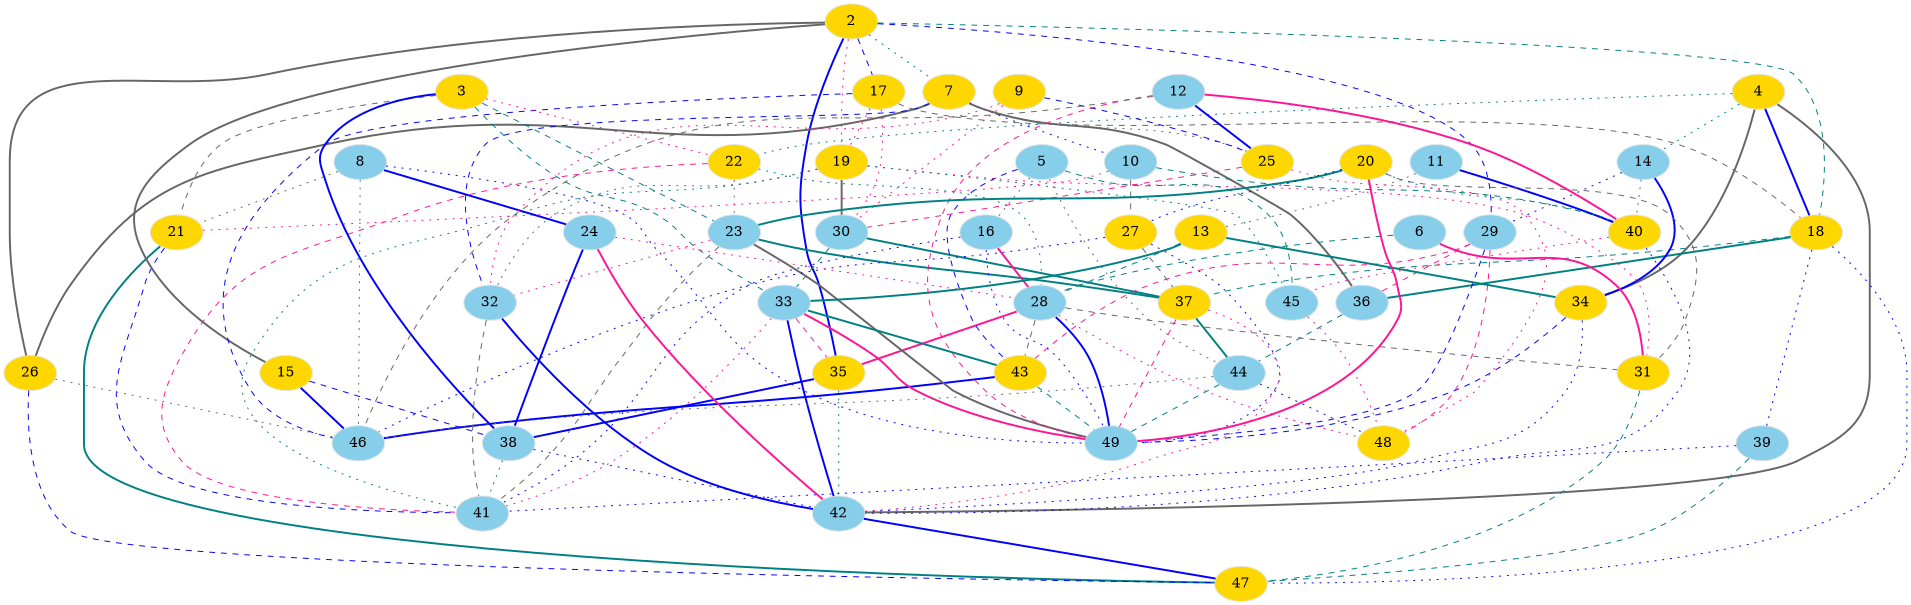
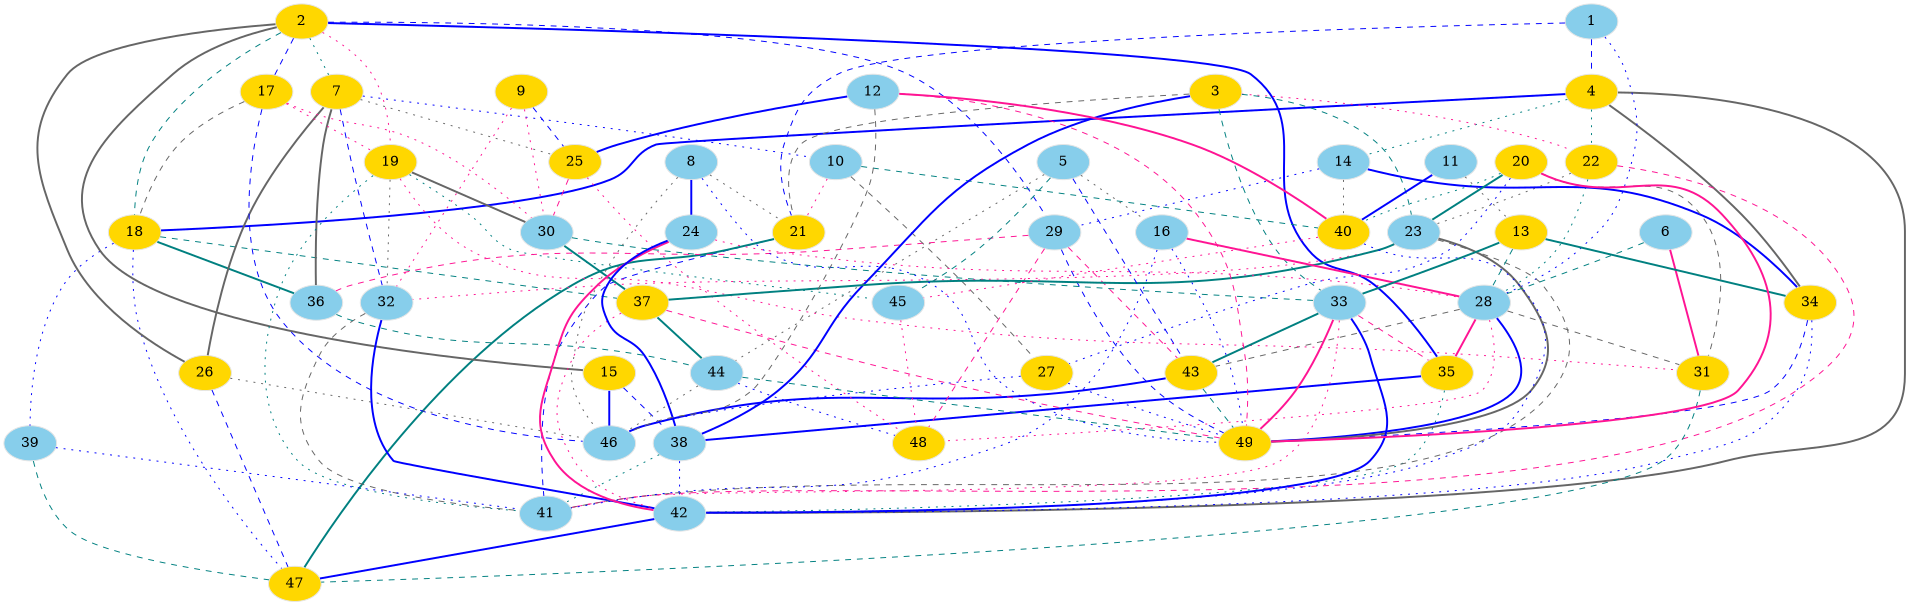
  graph {
    node [color=gray90 fillcolor=skyblue style=filled]
    edge [color=blue style=dotted weight=1.0]
    4 [fillcolor=gold]
+   1
    21 [fillcolor=gold]
    28
    18 [fillcolor=gold]
    22 [fillcolor=gold]
    14
    34 [fillcolor=gold]
    42
    41
    47 [fillcolor=gold]
    35 [fillcolor=gold]
    43 [fillcolor=gold]
    31 [fillcolor=gold]
-   49
+   49 [fillcolor=gold]
    48 [fillcolor=gold]
    2 [fillcolor=gold]
    7 [fillcolor=gold]
    15 [fillcolor=gold]
    17 [fillcolor=gold]
    19 [fillcolor=gold]
    26 [fillcolor=gold]
    29
    10
    25 [fillcolor=gold]
    32
    36
    38
    46
    30
    39
    37 [fillcolor=gold]
    45
    3 [fillcolor=gold]
    23
    33
    40 [fillcolor=gold]
    5
    16
    44
    6
    27 [fillcolor=gold]
    8
    24
    9 [fillcolor=gold]
    11
    13 [fillcolor=gold]
    12
    20 [fillcolor=gold]
    4 -- 18 [style=bold]
    4 -- 22 [color=teal]
    4 -- 14 [color=teal]
    4 -- 34 [color=gray40 style=bold]
    4 -- 42 [color=gray40 style=bold]
+   1 -- 4 [style=dashed]
+   1 -- 21 [style=dashed]
+   1 -- 28
    21 -- 41 [style=dashed]
    21 -- 47 [color=teal style=bold]
    28 -- 35 [color=deeppink style=bold]
    28 -- 43 [color=gray40 style=dashed]
    28 -- 31 [color=gray40 style=dashed]
    28 -- 49 [style=bold]
    28 -- 48 [color=deeppink]
    18 -- 47
    18 -- 36 [color=teal style=bold]
    18 -- 39
    18 -- 37 [color=teal style=dashed]
    22 -- 28 [color=teal]
    22 -- 41 [color=deeppink style=dashed]
    22 -- 23 [color=gray40]
    14 -- 34 [style=bold]
    14 -- 29
    14 -- 40 [color=gray40]
    34 -- 42
    34 -- 49 [style=dashed]
    42 -- 47 [style=bold]
    35 -- 42 [color=teal]
    35 -- 38 [style=bold]
    43 -- 49 [color=teal style=dashed]
    43 -- 46 [style=bold]
    31 -- 47 [color=teal style=dashed]
    2 -- 18 [color=teal style=dashed]
    2 -- 35 [style=bold]
    2 -- 7 [color=teal]
    2 -- 15 [color=gray40 style=bold]
    2 -- 17 [style=dashed]
    2 -- 19 [color=deeppink]
    2 -- 26 [color=gray40 style=bold]
    2 -- 29 [style=dashed]
    7 -- 26 [color=gray40 style=bold]
    7 -- 10
    7 -- 25 [color=gray40]
    7 -- 32 [style=dashed]
    7 -- 36 [color=gray40 style=bold]
    15 -- 38 [style=dashed]
    15 -- 46 [style=bold]
    17 -- 18 [color=gray40 style=dashed]
    17 -- 19 [color=deeppink weight=2.0]
    17 -- 46 [style=dashed]
    17 -- 30 [color=deeppink]
    19 -- 41 [color=teal weight=2.0]
    19 -- 31 [color=deeppink]
    19 -- 32 [color=gray40]
    19 -- 30 [color=gray40 style=bold]
    19 -- 45 [color=teal]
    26 -- 47 [style=dashed]
    26 -- 46 [color=gray40]
    29 -- 43 [color=deeppink style=dashed]
    29 -- 49 [style=dashed]
    29 -- 48 [color=deeppink style=dashed]
    29 -- 36 [color=deeppink style=dashed]
    10 -- 21 [color=deeppink]
    10 -- 40 [color=teal style=dashed weight=2.0]
    10 -- 27 [color=gray40 style=dashed]
    25 -- 48 [color=deeppink]
    25 -- 30 [color=deeppink style=dashed]
    32 -- 42 [style=bold weight=2.0]
    32 -- 41 [color=gray40 style=dashed]
    36 -- 44 [color=teal style=dashed]
    38 -- 42
    38 -- 41 [color=teal]
    30 -- 37 [color=teal style=bold]
    30 -- 33 [color=teal style=dashed]
    39 -- 41
    39 -- 47 [color=teal style=dashed]
    37 -- 42 [color=deeppink]
    37 -- 49 [color=deeppink style=dashed]
    37 -- 44 [color=teal style=bold]
    45 -- 48 [color=deeppink]
    3 -- 21 [color=gray40 style=dashed]
    3 -- 22 [color=deeppink]
    3 -- 38 [style=bold]
    3 -- 23 [color=teal style=dashed]
    3 -- 33 [color=teal style=dashed]
    23 -- 41 [color=gray40 style=dashed]
    23 -- 49 [color=gray40 style=bold]
    23 -- 32 [color=deeppink]
    23 -- 37 [color=teal style=bold]
    33 -- 42 [style=bold]
    33 -- 41 [color=deeppink]
    33 -- 35 [color=deeppink style=dashed]
    33 -- 43 [color=teal style=bold]
    33 -- 49 [color=deeppink style=bold]
    40 -- 42
    40 -- 45 [color=deeppink weight=2.0]
    5 -- 43 [style=dashed]
    5 -- 45 [color=teal style=dashed]
    5 -- 16 [color=gray40]
    5 -- 44 [color=gray40]
    16 -- 28 [color=deeppink style=bold]
    16 -- 41
    16 -- 49
    44 -- 49 [color=teal style=dashed]
    44 -- 48
    44 -- 46 [color=gray40]
    6 -- 28 [color=teal style=dashed]
    6 -- 31 [color=deeppink style=bold]
    27 -- 49
    27 -- 46
-   27 -- 37 [color=gray40 style=dashed]
    8 -- 21 [color=gray40]
    8 -- 49
    8 -- 46 [color=gray40]
    8 -- 24 [style=bold]
    24 -- 28 [color=deeppink]
    24 -- 42 [color=deeppink style=bold]
    24 -- 38 [style=bold]
    9 -- 25 [style=dashed]
    9 -- 32 [color=deeppink]
    9 -- 30 [color=deeppink]
    11 -- 40 [style=bold]
    11 -- 13 [color=gray40]
    13 -- 28 [color=teal style=dashed]
    13 -- 34 [color=teal style=bold]
    13 -- 33 [color=teal style=bold]
    12 -- 49 [color=deeppink style=dashed]
    12 -- 25 [style=bold]
    12 -- 46 [color=gray40 style=dashed]
    12 -- 40 [color=deeppink style=bold]
    20 -- 31 [color=gray40 style=dashed]
    20 -- 49 [color=deeppink style=bold]
    20 -- 23 [color=teal style=bold]
    20 -- 40 [color=teal]
    20 -- 27
  }
